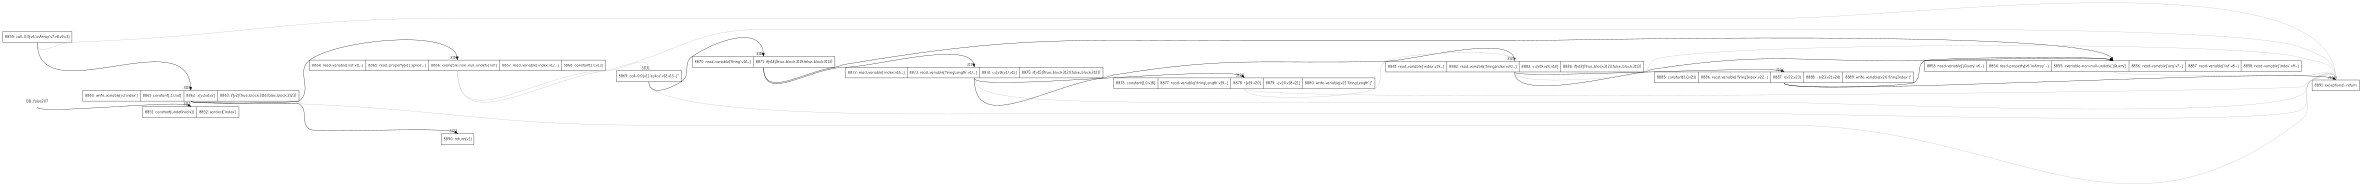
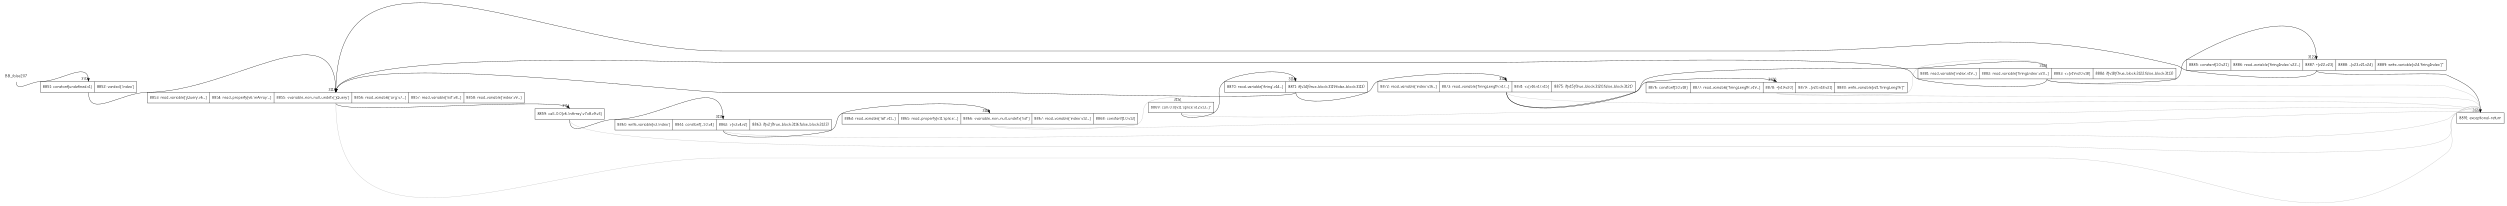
  digraph {
    fontname="Comic Neue"
    rankdir=LR
    node [fontname="Comic Neue" shape=record]
    edge [fontname="Comic Neue" headport=n tailport=s]
    n1 [label=BB_false207 shape=none]
    n2 [label="{8851: constant[undefined,v1]|8852: vardecl['index']}"]
    n3 [label="{8853: read-variable['jQuery',v6,-]|8854: read-property[v6,'inArray',-]|8855: \<variable-non-null-undef\>['jQuery']|8856: read-variable['arg',v7,-]|8857: read-variable['list',v8,-]|8858: read-variable['index',v9,-]}"]
    n4 [label="{8859: call-0:0[v6,'inArray',v7,v8,v9,v3]}"]
    n5 [label="{8891: exceptional-return}"]
    n6 [label="{8860: write-variable[v3,'index']|8861: constant[-1.0,v4]|8862: \>[v3,v4,v2]|8863: if[v2](true-block:3116,false-block:3123)}"]
    n7 [label="{8864: read-variable['list',v11,-]|8865: read-property[v11,'splice',-]|8866: \<variable-non-null-undef\>['list']|8867: read-variable['index',v12,-]|8868: constant[1.0,v13]}"]
-   n8 [label="{8890: return[v1]}"]
    n9 [label="{8869: call-0:0[v11,'splice',v12,v13,-]*}"]
    n10 [label="{8870: read-variable['firing',v14,-]|8871: if[v14](true-block:3119,false-block:3113)}"]
    n11 [label="{8872: read-variable['index',v16,-]|8873: read-variable['firingLength',v17,-]|8874: \<=[v16,v17,v15]|8875: if[v15](true-block:3120,false-block:3121)}"]
    n12 [label="{8876: constant[1.0,v18]|8877: read-variable['firingLength',v19,-]|8878: +[v19,v20]|8879: -[v20,v18,v21]|8880: write-variable[v21,'firingLength']*}"]
    n13 [label="{8881: read-variable['index',v19,-]|8882: read-variable['firingIndex',v20,-]|8883: \<=[v19,v20,v18]|8884: if[v18](true-block:3122,false-block:3113)}"]
    n14 [label="{8885: constant[1.0,v21]|8886: read-variable['firingIndex',v22,-]|8887: +[v22,v23]|8888: -[v23,v21,v24]|8889: write-variable[v24,'firingIndex']*}"]
    n1 -> n2 [headlabel="    3112"]
+   n2 -> n3 [headlabel="      3113"]
+   n3 -> n4 [headlabel="      3114"]
    n3 -> n5 [color=gray headlabel="      3124"]
    n4 -> n5 [color=gray]
    n4 -> n6 [headlabel="      3115"]
    n6 -> n5 [color=gray]
    n6 -> n7 [headlabel="      3116"]
-   n6 -> n8 [headlabel="      3123"]
    n7 -> n5 [color=gray]
    n7 -> n9 [color=gray headlabel="      3117"]
    n9 -> n5 [color=gray]
    n9 -> n10 [headlabel="      3118"]
    n10 -> n3
    n10 -> n11 [headlabel="      3119"]
    n11 -> n5 [color=gray]
    n11 -> n12 [headlabel="      3120"]
    n11 -> n13 [headlabel="      3121"]
    n12 -> n5 [color=gray]
    n12 -> n13 [color=gray]
    n13 -> n3
    n13 -> n5 [color=gray]
    n13 -> n14 [headlabel="      3122"]
    n14 -> n3
    n14 -> n5 [color=black]
  }
